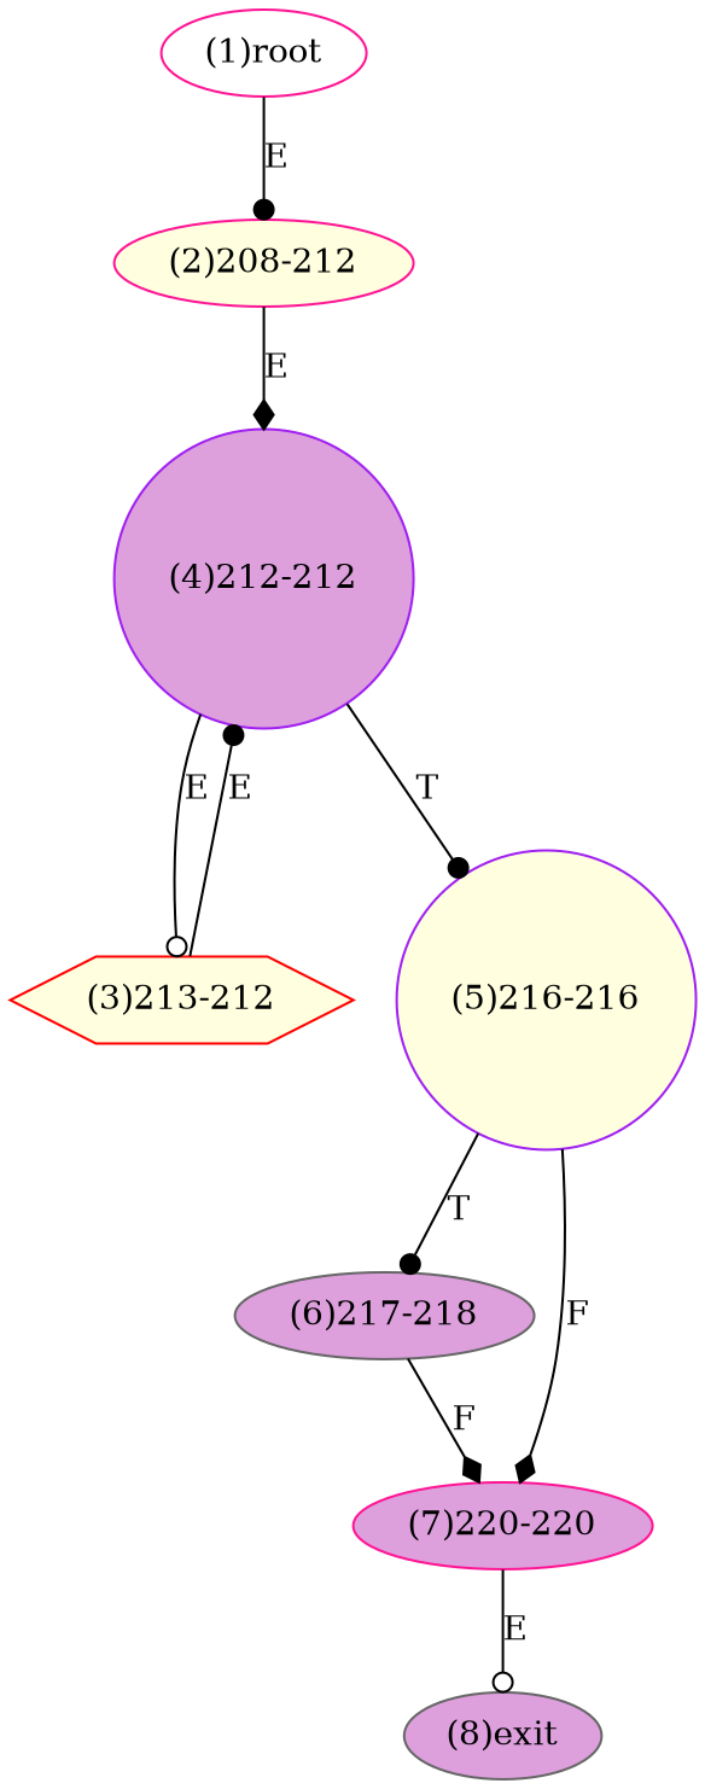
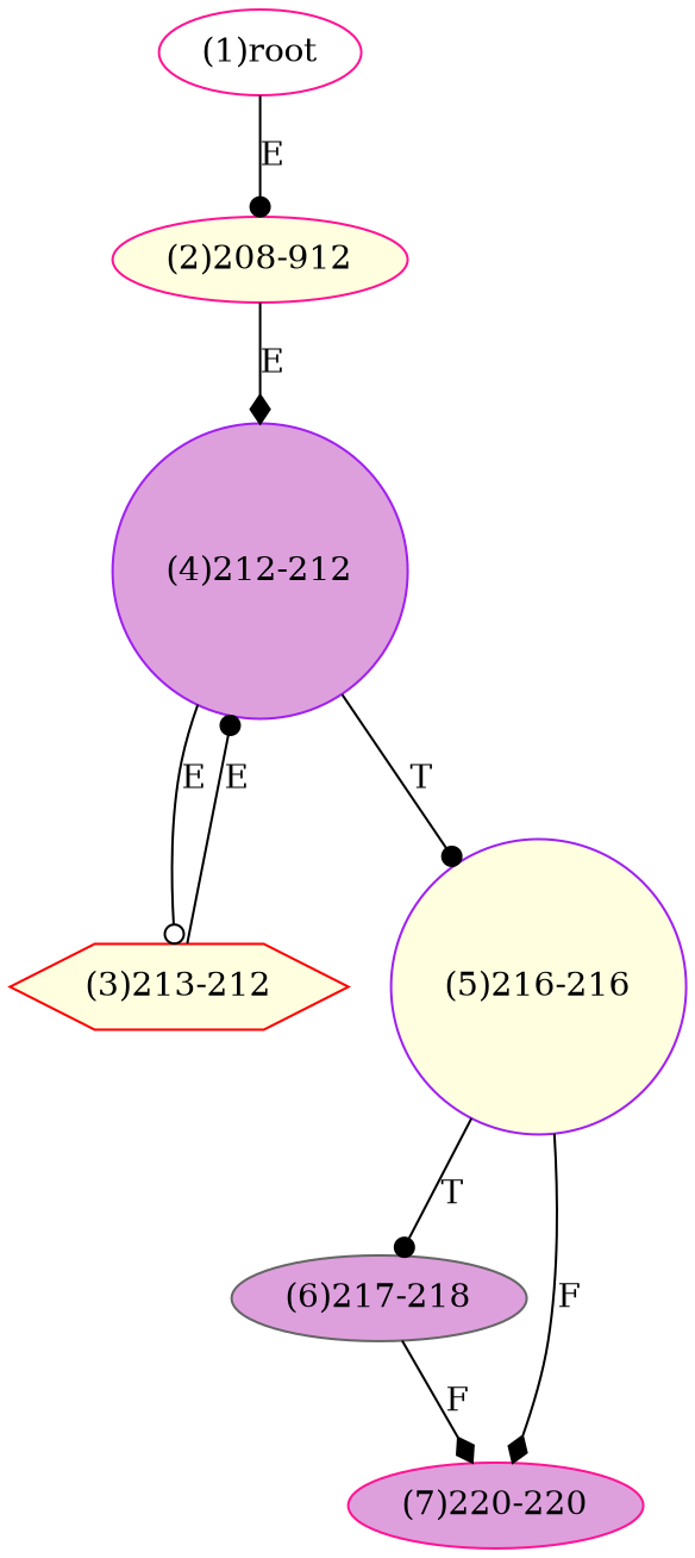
  digraph {
    node [color=deeppink fillcolor=plum shape=ellipse style=filled]
    edge [arrowhead=dot]
    n1 [fillcolor=white label="(1)root"]
-   n2 [fillcolor=lightyellow label="(2)208-212"]
+   n2 [fillcolor=lightyellow label="(2)208-912"]
    n3 [color=purple label="(4)212-212" shape=circle]
    n4 [color=red fillcolor=lightyellow label="(3)213-212" shape=hexagon]
    n5 [color=purple fillcolor=lightyellow label="(5)216-216" shape=circle]
    n6 [color=gray40 label="(6)217-218"]
    n7 [label="(7)220-220"]
-   n8 [color=gray40 label="(8)exit"]
    n1 -> n2 [label=E]
    n2 -> n3 [arrowhead=diamond label=E]
    n3 -> n4 [arrowhead=odot label=E]
    n3 -> n5 [label=T]
    n4 -> n3 [label=E]
    n5 -> n6 [label=T]
    n5 -> n7 [arrowhead=diamond label=F]
    n6 -> n7 [arrowhead=diamond label=F]
-   n7 -> n8 [arrowhead=odot label=E]
  }
